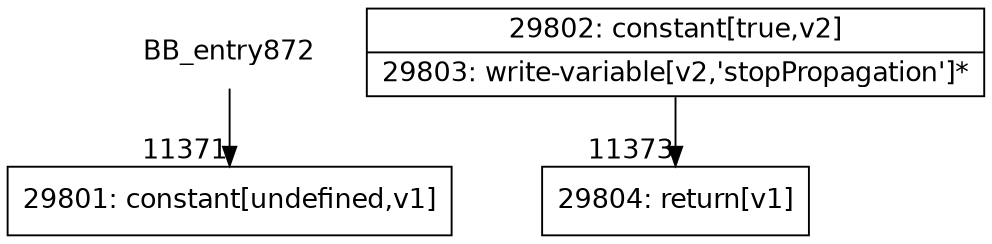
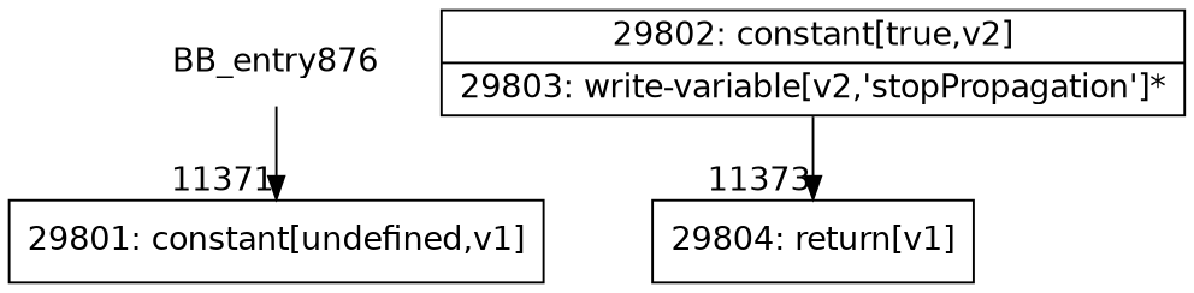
  digraph {
    fontname="DejaVu Sans"
    rankdir=TD
    node [fontname="DejaVu Sans" shape=record]
    edge [fontname="DejaVu Sans" headport=n tailport=s]
-   BB_entry876 [shape=none label=BB_entry872]
+   BB_entry876 [shape=none]
    n2 [label="{29801: constant[undefined,v1]}"]
    n3 [label="{29802: constant[true,v2]|29803: write-variable[v2,'stopPropagation']*}"]
    n4 [label="{29804: return[v1]}"]
    BB_entry876 -> n2 [headlabel="    11371"]
    n3 -> n4 [headlabel="      11373"]
  }
